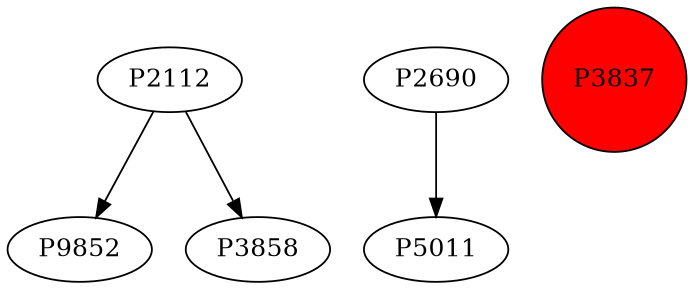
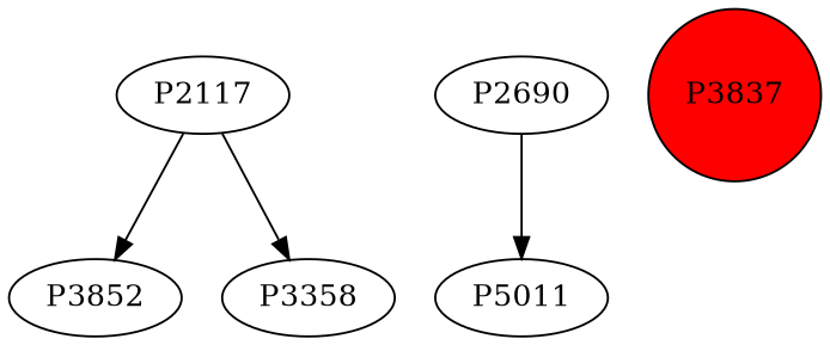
  digraph {
-   P2112
-   P3852 [label=P9852]
-   P3858
+   P2112 [label=P2117]
+   P3852
+   P3858 [label=P3358]
    n4 [label=P2690]
    P5011
    P3837 [fillcolor=red shape=circle style=filled]
    P2112 -> P3852
    P2112 -> P3858
    n4 -> P5011
  }
